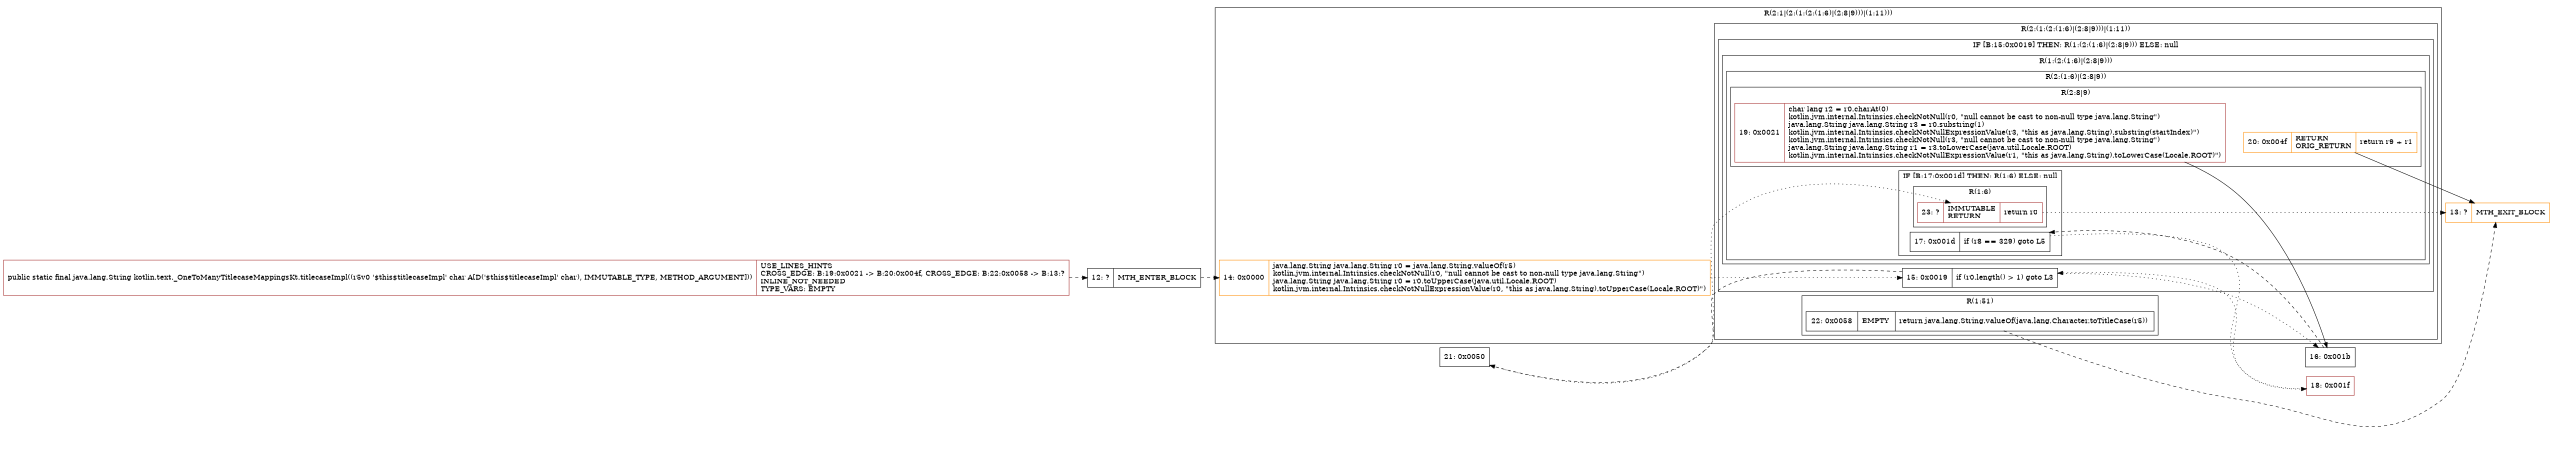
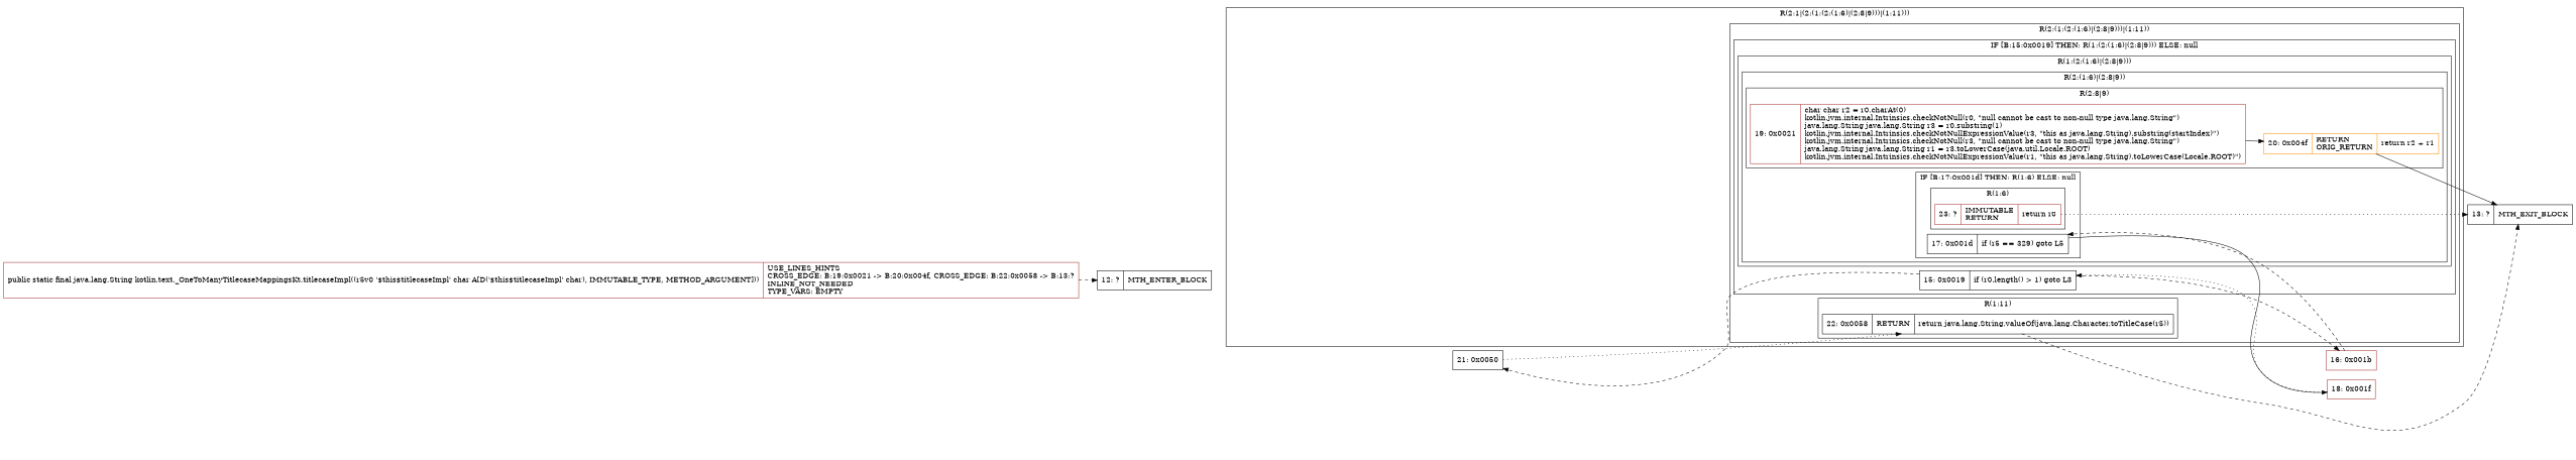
  digraph {
    rankdir=LR
    node [color=brown shape=record]
    edge [style=dashed]
    n1 [label="{23\:\ ?|IMMUTABLE\lRETURN\l|return r0\l}"]
-   n2 [color=black label="{17\:\ 0x001d|if (r8 == 329) goto L5\l}"]
-   n3 [label="{19\:\ 0x0021|char lang r2 = r0.charAt(0)\lkotlin.jvm.internal.Intrinsics.checkNotNull(r0, \"null cannot be cast to non\-null type java.lang.String\")\ljava.lang.String java.lang.String r3 = r0.substring(1)\lkotlin.jvm.internal.Intrinsics.checkNotNullExpressionValue(r3, \"this as java.lang.String).substring(startIndex)\")\lkotlin.jvm.internal.Intrinsics.checkNotNull(r3, \"null cannot be cast to non\-null type java.lang.String\")\ljava.lang.String java.lang.String r1 = r3.toLowerCase(java.util.Locale.ROOT)\lkotlin.jvm.internal.Intrinsics.checkNotNullExpressionValue(r1, \"this as java.lang.String).toLowerCase(Locale.ROOT)\")\l}"]
-   n4 [color=darkorange label="{20\:\ 0x004f|RETURN\lORIG_RETURN\l|return r9 + r1\l}"]
+   n2 [color=black label="{17\:\ 0x001d|if (r5 == 329) goto L5\l}"]
+   n3 [label="{19\:\ 0x0021|char char r2 = r0.charAt(0)\lkotlin.jvm.internal.Intrinsics.checkNotNull(r0, \"null cannot be cast to non\-null type java.lang.String\")\ljava.lang.String java.lang.String r3 = r0.substring(1)\lkotlin.jvm.internal.Intrinsics.checkNotNullExpressionValue(r3, \"this as java.lang.String).substring(startIndex)\")\lkotlin.jvm.internal.Intrinsics.checkNotNull(r3, \"null cannot be cast to non\-null type java.lang.String\")\ljava.lang.String java.lang.String r1 = r3.toLowerCase(java.util.Locale.ROOT)\lkotlin.jvm.internal.Intrinsics.checkNotNullExpressionValue(r1, \"this as java.lang.String).toLowerCase(Locale.ROOT)\")\l}"]
+   n4 [color=darkorange label="{20\:\ 0x004f|RETURN\lORIG_RETURN\l|return r2 + r1\l}"]
    n5 [color=black label="{15\:\ 0x0019|if (r0.length() \> 1) goto L3\l}"]
-   n6 [color=black label="{22\:\ 0x0058|EMPTY\l|return java.lang.String.valueOf(java.lang.Character.toTitleCase(r5))\l}"]
-   n7 [color=darkorange label="{14\:\ 0x0000|java.lang.String java.lang.String r0 = java.lang.String.valueOf(r5)\lkotlin.jvm.internal.Intrinsics.checkNotNull(r0, \"null cannot be cast to non\-null type java.lang.String\")\ljava.lang.String java.lang.String r0 = r0.toUpperCase(java.util.Locale.ROOT)\lkotlin.jvm.internal.Intrinsics.checkNotNullExpressionValue(r0, \"this as java.lang.String).toUpperCase(Locale.ROOT)\")\l}"]
-   n8 [color=darkorange label="{13\:\ ?|MTH_EXIT_BLOCK\l}"]
+   n6 [color=black label="{22\:\ 0x0058|RETURN\l|return java.lang.String.valueOf(java.lang.Character.toTitleCase(r5))\l}"]
+   n8 [color=black label="{13\:\ ?|MTH_EXIT_BLOCK\l}"]
    n9 [label="{18\:\ 0x001f}"]
-   n10 [color=black label="{16\:\ 0x001b}"]
+   n10 [label="{16\:\ 0x001b}"]
    n11 [color=black label="{21\:\ 0x0050}"]
    n12 [color=black label="{12\:\ ?|MTH_ENTER_BLOCK\l}"]
    n13 [label="{public static final java.lang.String kotlin.text._OneToManyTitlecaseMappingsKt.titlecaseImpl((r5v0 '$this$titlecaseImpl' char A[D('$this$titlecaseImpl' char), IMMUTABLE_TYPE, METHOD_ARGUMENT]))  | USE_LINES_HINTS\lCROSS_EDGE: B:19:0x0021 \-\> B:20:0x004f, CROSS_EDGE: B:22:0x0058 \-\> B:13:?\lINLINE_NOT_NEEDED\lTYPE_VARS: EMPTY\l}"]
    subgraph cluster_1 {
      label="R(2:1|(2:(1:(2:(1:6)|(2:8|9)))|(1:11)))"
-     n7
      subgraph cluster_2 {
        label="R(2:(1:(2:(1:6)|(2:8|9)))|(1:11))"
        subgraph cluster_3 {
          label="IF [B:15:0x0019] THEN: R(1:(2:(1:6)|(2:8|9))) ELSE: null"
          n5
          subgraph cluster_4 {
            label="R(1:(2:(1:6)|(2:8|9)))"
            subgraph cluster_5 {
              label="R(2:(1:6)|(2:8|9))"
              subgraph cluster_6 {
                label="IF [B:17:0x001d] THEN: R(1:6) ELSE: null"
                n2
                subgraph cluster_7 {
                  label="R(1:6)"
                  n1
                }
              }
              subgraph cluster_8 {
                label="R(2:8|9)"
                n3
                n4
              }
            }
          }
        }
        subgraph cluster_9 {
-         label="R(1:51)"
+         label="R(1:11)"
          n6
        }
      }
    }
    n1 -> n8 [style=dotted]
-   n2 -> n9 [style=dotted]
-   n3 -> n10 [style=solid]
+   n2 -> n9 [style=solid]
+   n3 -> n4 [style=solid]
    n4 -> n8 [style=solid]
-   n5 -> n10 [style=dotted]
+   n5 -> n10
    n5 -> n11
    n6 -> n8
-   n7 -> n5 [style=dotted]
    n9 -> n5 [style=dotted]
    n10 -> n2
-   n11 -> n1 [style=dotted]
-   n12 -> n7
+   n11 -> n6 [style=dotted]
    n13 -> n12
  }
